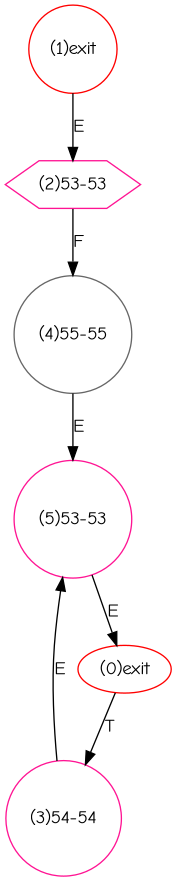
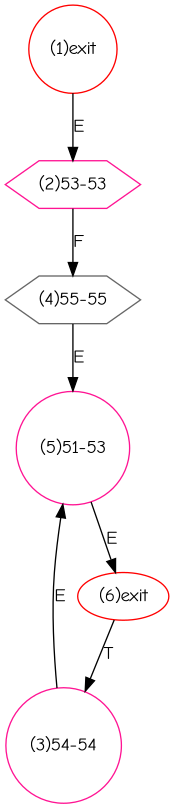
  digraph {
    fontname="Comic Neue"
    node [color=deeppink fontname="Comic Neue" shape=circle]
    edge [fontname="Comic Neue"]
    n1 [color=red label="(1)exit"]
    n2 [label="(2)53-53" shape=hexagon]
-   n3 [color=gray40 label="(4)55-55"]
+   n3 [color=gray40 label="(4)55-55" shape=hexagon]
    n4 [label="(3)54-54"]
-   n5 [label="(5)53-53"]
-   n6 [color=red label="(0)exit" shape=ellipse]
+   n5 [label="(5)51-53"]
+   n6 [color=red label="(6)exit" shape=ellipse]
    n1 -> n2 [label=E]
    n2 -> n3 [label=F]
    n3 -> n5 [label=E]
    n4 -> n5 [label=E]
    n5 -> n6 [label=E]
    n6 -> n4 [label=T]
  }
